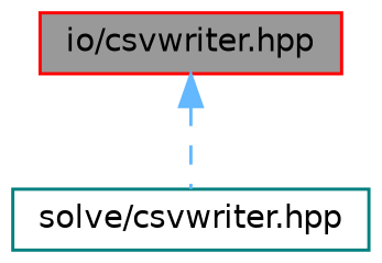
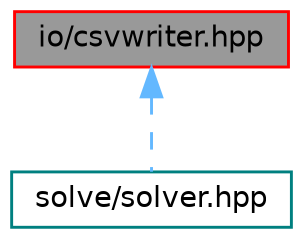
  digraph {
    node [fontname=Helvetica fontsize=10 shape=box style=filled]
    n1 [color=red fillcolor=grey60 fontcolor=black height=0.2 label="io/csvwriter.hpp" width=0.4]
-   n2 [color=teal fillcolor=white height=0.2 label="solve/csvwriter.hpp" width=0.4]
+   n2 [color=teal fillcolor=white height=0.2 label="solve/solver.hpp" width=0.4]
    n1 -> n2 [color=steelblue1 dir=back fontname=Helvetica fontsize=10 labelfontname=Helvetica labelfontsize=10 style=dashed]
  }
